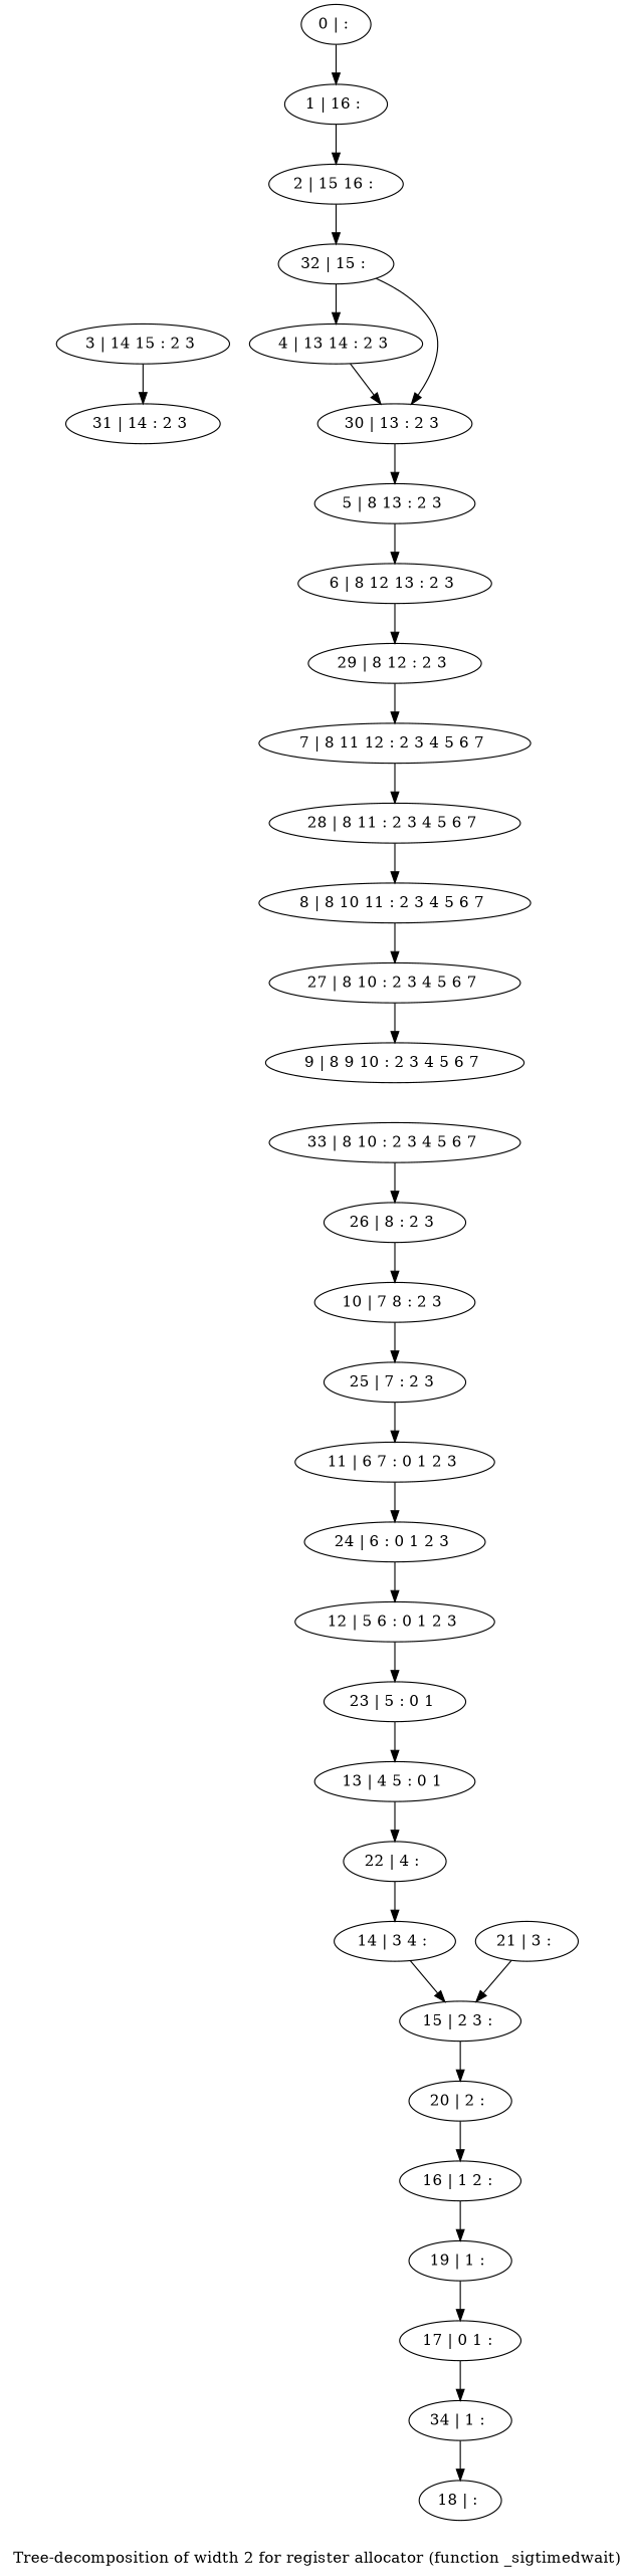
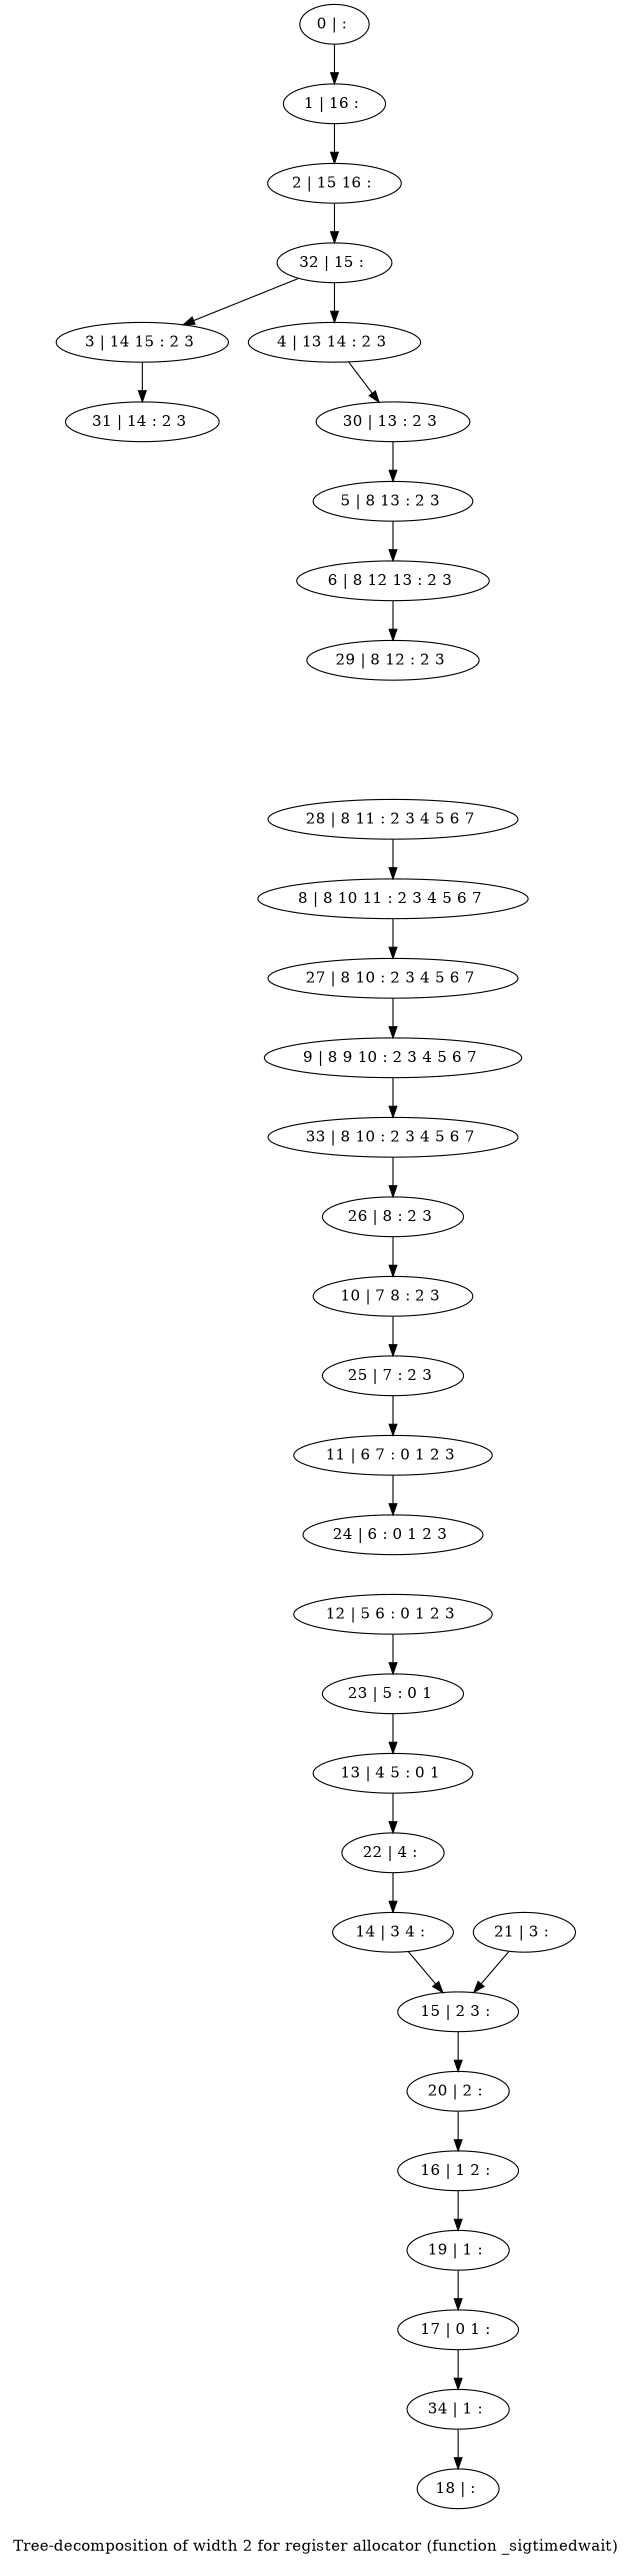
  digraph {
    label="Tree-decomposition of width 2 for register allocator (function _sigtimedwait)"
    n1 [label="0 | : "]
    n2 [label="1 | 16 : "]
    n3 [label="2 | 15 16 : "]
    n4 [label="32 | 15 : "]
    n5 [label="3 | 14 15 : 2 3 "]
    n6 [label="4 | 13 14 : 2 3 "]
    n7 [label="31 | 14 : 2 3 "]
    n8 [label="30 | 13 : 2 3 "]
    n9 [label="5 | 8 13 : 2 3 "]
    n10 [label="6 | 8 12 13 : 2 3 "]
    n11 [label="29 | 8 12 : 2 3 "]
-   n12 [label="7 | 8 11 12 : 2 3 4 5 6 7 "]
    n13 [label="28 | 8 11 : 2 3 4 5 6 7 "]
    n14 [label="8 | 8 10 11 : 2 3 4 5 6 7 "]
    n15 [label="27 | 8 10 : 2 3 4 5 6 7 "]
    n16 [label="9 | 8 9 10 : 2 3 4 5 6 7 "]
    n17 [label="33 | 8 10 : 2 3 4 5 6 7 "]
    n18 [label="26 | 8 : 2 3 "]
    n19 [label="10 | 7 8 : 2 3 "]
    n20 [label="25 | 7 : 2 3 "]
    n21 [label="11 | 6 7 : 0 1 2 3 "]
    n22 [label="24 | 6 : 0 1 2 3 "]
    n23 [label="12 | 5 6 : 0 1 2 3 "]
    n24 [label="23 | 5 : 0 1 "]
    n25 [label="13 | 4 5 : 0 1 "]
    n26 [label="22 | 4 : "]
    n27 [label="14 | 3 4 : "]
    n28 [label="15 | 2 3 : "]
    n29 [label="21 | 3 : "]
    n30 [label="20 | 2 : "]
    n31 [label="16 | 1 2 : "]
    n32 [label="19 | 1 : "]
    n33 [label="17 | 0 1 : "]
    n34 [label="34 | 1 : "]
    n35 [label="18 | : "]
    n1 -> n2
    n2 -> n3
    n3 -> n4
-   n4 -> n8
+   n4 -> n5
    n4 -> n6
    n5 -> n7
    n6 -> n8
    n8 -> n9
    n9 -> n10
    n10 -> n11
-   n11 -> n12
-   n12 -> n13
    n13 -> n14
    n14 -> n15
    n15 -> n16
+   n16 -> n17
    n17 -> n18
    n18 -> n19
    n19 -> n20
    n20 -> n21
    n21 -> n22
-   n22 -> n23
    n23 -> n24
    n24 -> n25
    n25 -> n26
    n26 -> n27
    n27 -> n28
    n28 -> n30
    n29 -> n28
    n30 -> n31
    n31 -> n32
    n32 -> n33
    n33 -> n34
    n34 -> n35
  }
